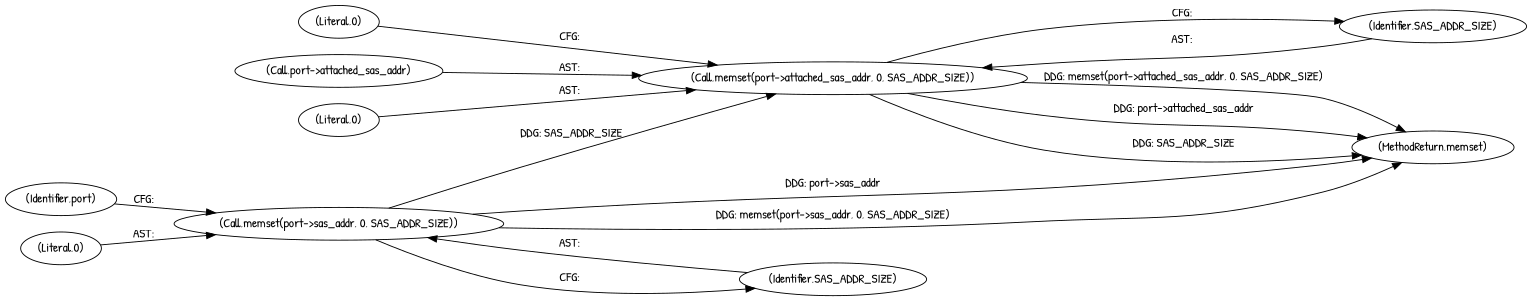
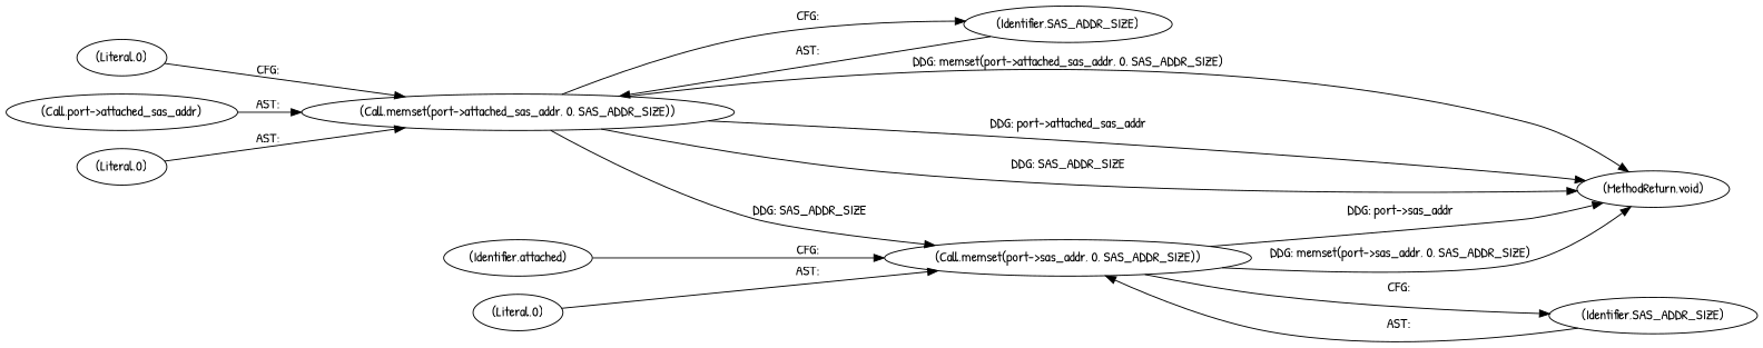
  digraph {
    fontname="Patrick Hand"
    rankdir=LR
    node [fontname="Patrick Hand"]
    edge [fontname="Patrick Hand"]
    n1 [label="(Call,memset(port->sas_addr, 0, SAS_ADDR_SIZE))"]
    n2 [label="(Call,memset(port->attached_sas_addr, 0, SAS_ADDR_SIZE))"]
    n3 [label="(Identifier,SAS_ADDR_SIZE)"]
-   n4 [label="(MethodReturn,memset)"]
+   n4 [label="(MethodReturn,void)"]
    n5 [label="(Identifier,SAS_ADDR_SIZE)"]
-   n6 [label="(Identifier,port)"]
+   n6 [label="(Identifier,attached)"]
    n7 [label="(Literal,0)"]
    n8 [label="(Literal,0)"]
    n9 [label="(Call,port->attached_sas_addr)"]
    n10 [label="(Literal,0)"]
-   n1 -> n2 [label="DDG: SAS_ADDR_SIZE"]
+   n2 -> n1 [label="DDG: SAS_ADDR_SIZE"]
    n1 -> n3 [label="CFG: "]
    n1 -> n4 [label="DDG: port->sas_addr"]
    n1 -> n4 [label="DDG: memset(port->sas_addr, 0, SAS_ADDR_SIZE)"]
    n2 -> n4 [label="DDG: memset(port->attached_sas_addr, 0, SAS_ADDR_SIZE)"]
    n2 -> n4 [label="DDG: port->attached_sas_addr"]
    n2 -> n4 [label="DDG: SAS_ADDR_SIZE"]
    n2 -> n5 [label="CFG: "]
    n3 -> n1 [label="AST: "]
    n5 -> n2 [label="AST: "]
    n6 -> n1 [label="CFG: "]
    n7 -> n1 [label="AST: "]
    n8 -> n2 [label="CFG: "]
    n9 -> n2 [label="AST: "]
    n10 -> n2 [label="AST: "]
  }
